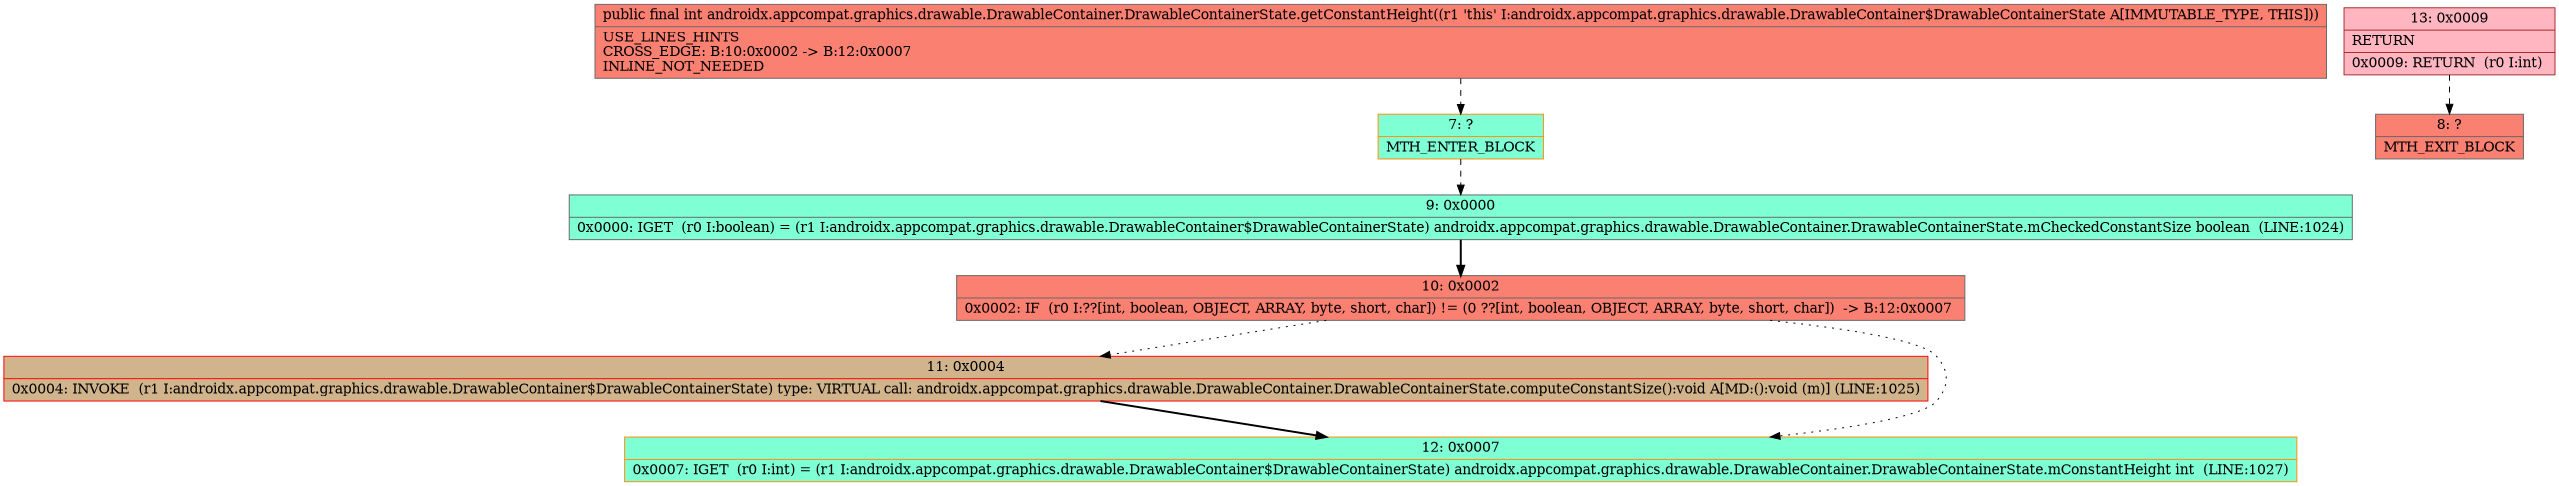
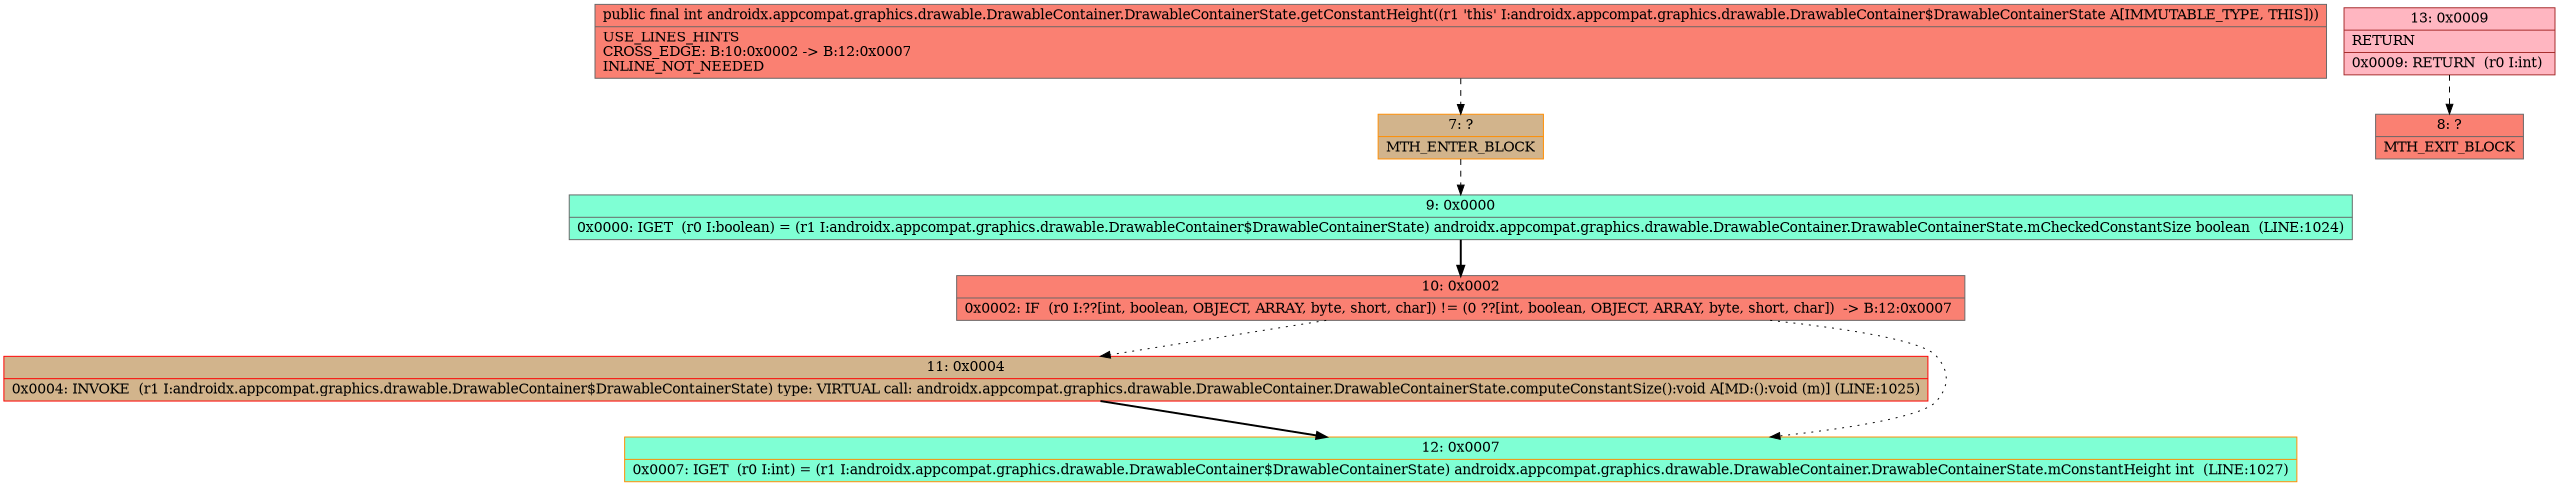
  digraph {
    node [color=gray40 fillcolor=salmon shape=record style=filled]
    edge [style=dashed]
-   n1 [color=darkorange fillcolor=aquamarine label="{7\:\ ?|MTH_ENTER_BLOCK\l}"]
+   n1 [color=darkorange fillcolor=tan label="{7\:\ ?|MTH_ENTER_BLOCK\l}"]
    n2 [fillcolor=aquamarine label="{9\:\ 0x0000|0x0000: IGET  (r0 I:boolean) = (r1 I:androidx.appcompat.graphics.drawable.DrawableContainer$DrawableContainerState) androidx.appcompat.graphics.drawable.DrawableContainer.DrawableContainerState.mCheckedConstantSize boolean  (LINE:1024)\l}"]
    n3 [label="{10\:\ 0x0002|0x0002: IF  (r0 I:??[int, boolean, OBJECT, ARRAY, byte, short, char]) != (0 ??[int, boolean, OBJECT, ARRAY, byte, short, char])  \-\> B:12:0x0007 \l}"]
    n4 [color=red fillcolor=tan label="{11\:\ 0x0004|0x0004: INVOKE  (r1 I:androidx.appcompat.graphics.drawable.DrawableContainer$DrawableContainerState) type: VIRTUAL call: androidx.appcompat.graphics.drawable.DrawableContainer.DrawableContainerState.computeConstantSize():void A[MD:():void (m)] (LINE:1025)\l}"]
    n5 [color=darkorange fillcolor=aquamarine label="{12\:\ 0x0007|0x0007: IGET  (r0 I:int) = (r1 I:androidx.appcompat.graphics.drawable.DrawableContainer$DrawableContainerState) androidx.appcompat.graphics.drawable.DrawableContainer.DrawableContainerState.mConstantHeight int  (LINE:1027)\l}"]
    n6 [color=brown fillcolor=lightpink label="{13\:\ 0x0009|RETURN\l|0x0009: RETURN  (r0 I:int) \l}"]
    n7 [label="{8\:\ ?|MTH_EXIT_BLOCK\l}"]
    n8 [label="{public final int androidx.appcompat.graphics.drawable.DrawableContainer.DrawableContainerState.getConstantHeight((r1 'this' I:androidx.appcompat.graphics.drawable.DrawableContainer$DrawableContainerState A[IMMUTABLE_TYPE, THIS]))  | USE_LINES_HINTS\lCROSS_EDGE: B:10:0x0002 \-\> B:12:0x0007\lINLINE_NOT_NEEDED\l}"]
    n1 -> n2
    n2 -> n3 [style=bold]
    n3 -> n4 [style=dotted]
    n3 -> n5 [style=dotted]
    n4 -> n5 [style=bold]
    n6 -> n7
    n8 -> n1
  }
